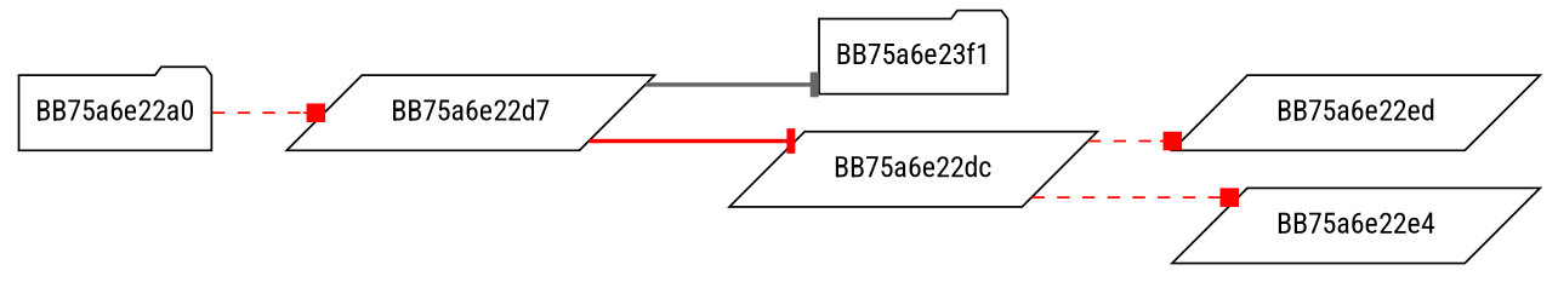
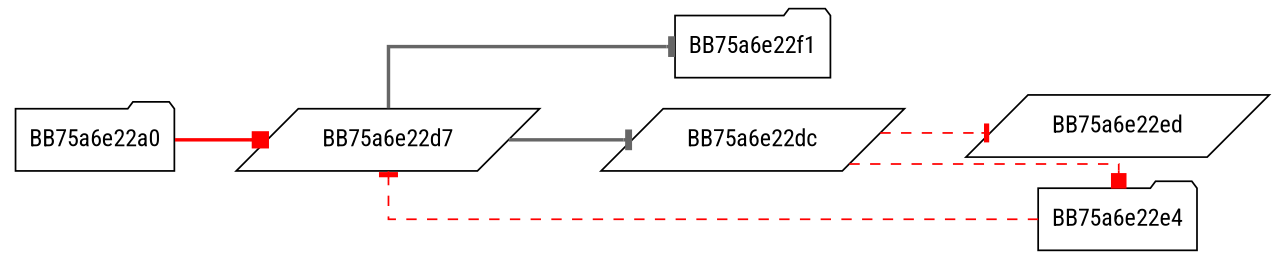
  digraph {
    fontname="Roboto Condensed"
    rankdir=LR
    splines=ortho
    node [fontname="Roboto Condensed" shape=parallelogram]
    edge [arrowhead=tee color=red fontname="Roboto Condensed" style=bold]
    BB75a6e22d7
    BB75a6e22a0 [shape=folder]
-   BB75a6e22f1 [shape=folder label=BB75a6e23f1]
+   BB75a6e22f1 [shape=folder]
    BB75a6e22dc
    BB75a6e22ed
-   BB75a6e22e4
+   BB75a6e22e4 [shape=folder]
    BB75a6e22d7 -> BB75a6e22f1 [color=gray40]
-   BB75a6e22d7 -> BB75a6e22dc
-   BB75a6e22a0 -> BB75a6e22d7 [arrowhead=box style=dashed]
-   BB75a6e22dc -> BB75a6e22ed [arrowhead=box style=dashed]
+   BB75a6e22d7 -> BB75a6e22dc [color=gray40]
+   BB75a6e22a0 -> BB75a6e22d7 [arrowhead=box]
+   BB75a6e22dc -> BB75a6e22ed [style=dashed]
    BB75a6e22dc -> BB75a6e22e4 [arrowhead=box style=dashed]
+   BB75a6e22e4 -> BB75a6e22d7 [style=dashed]
  }
